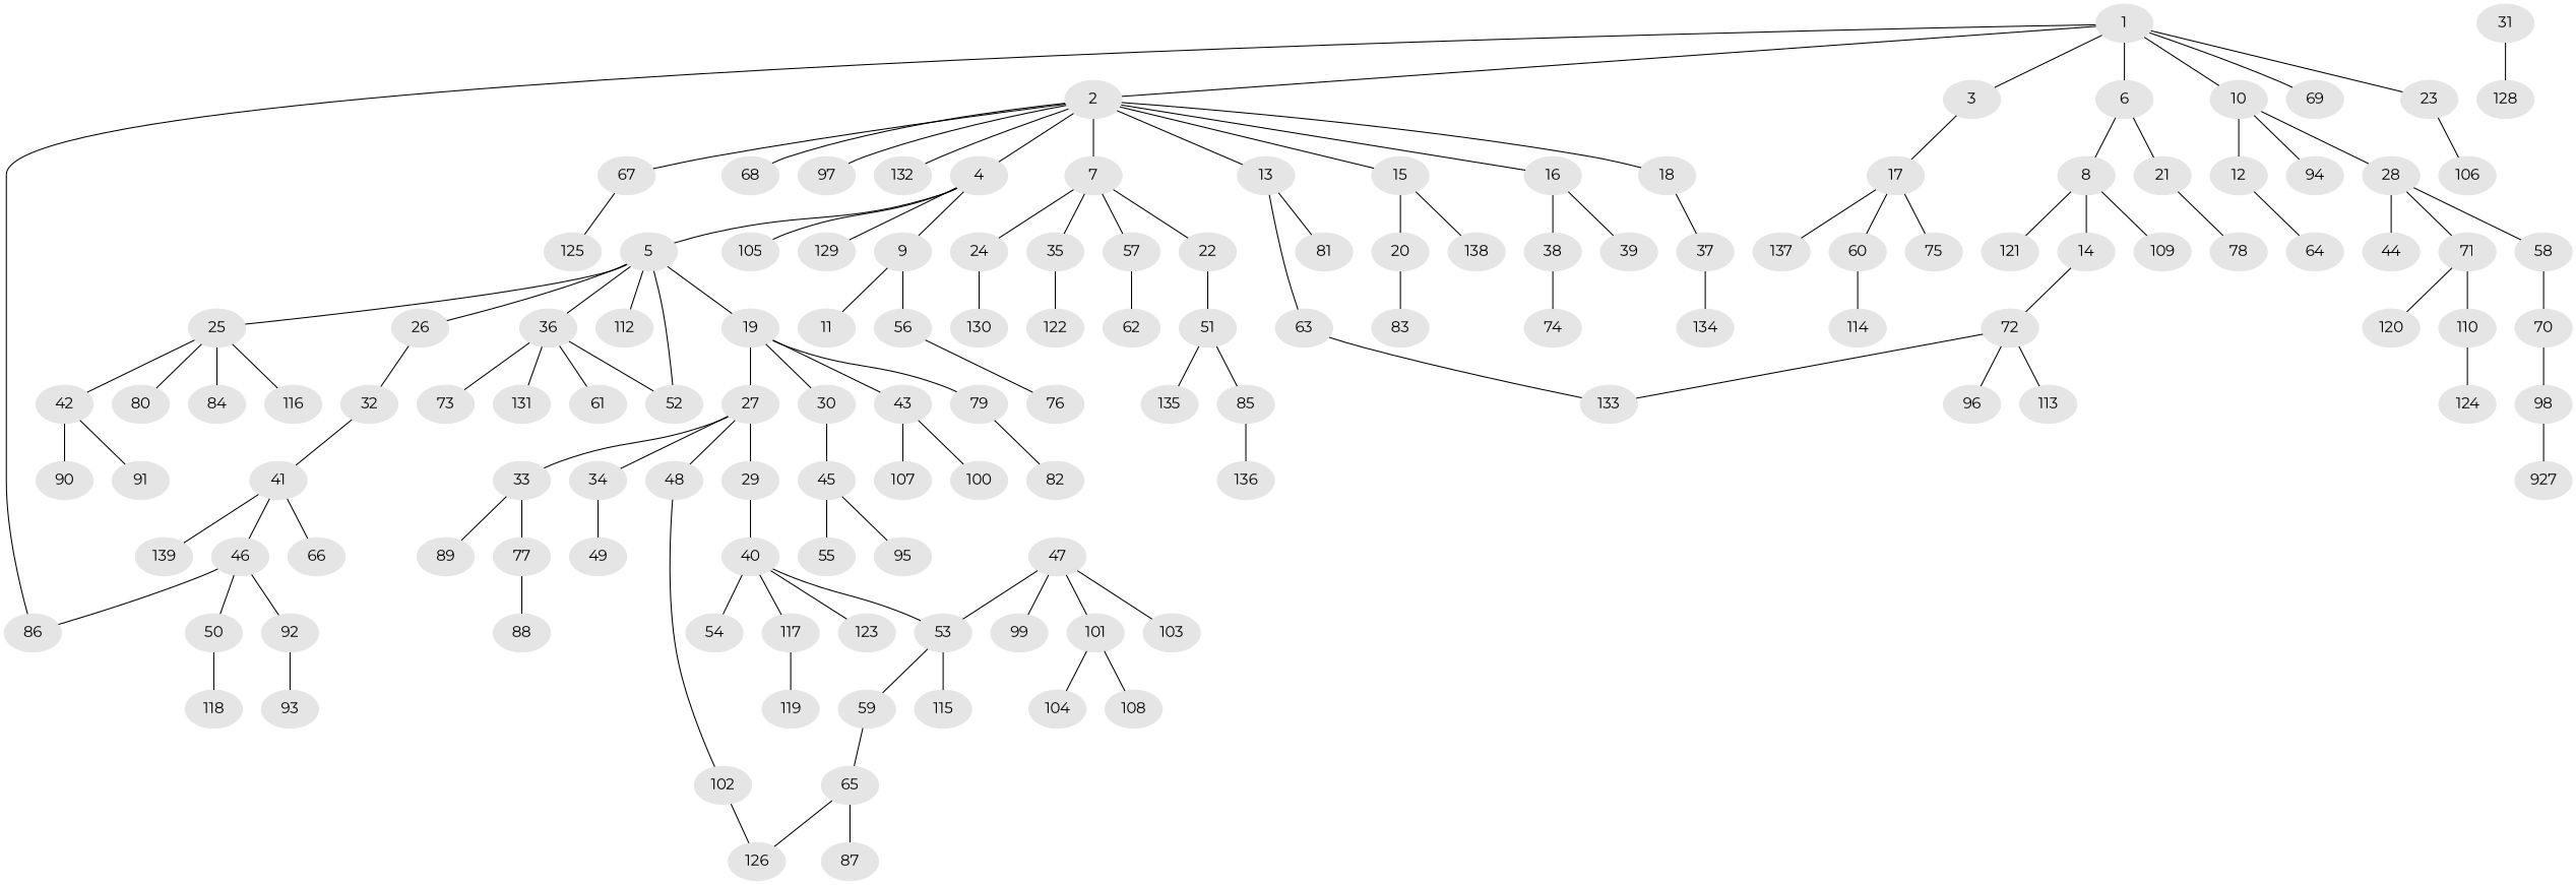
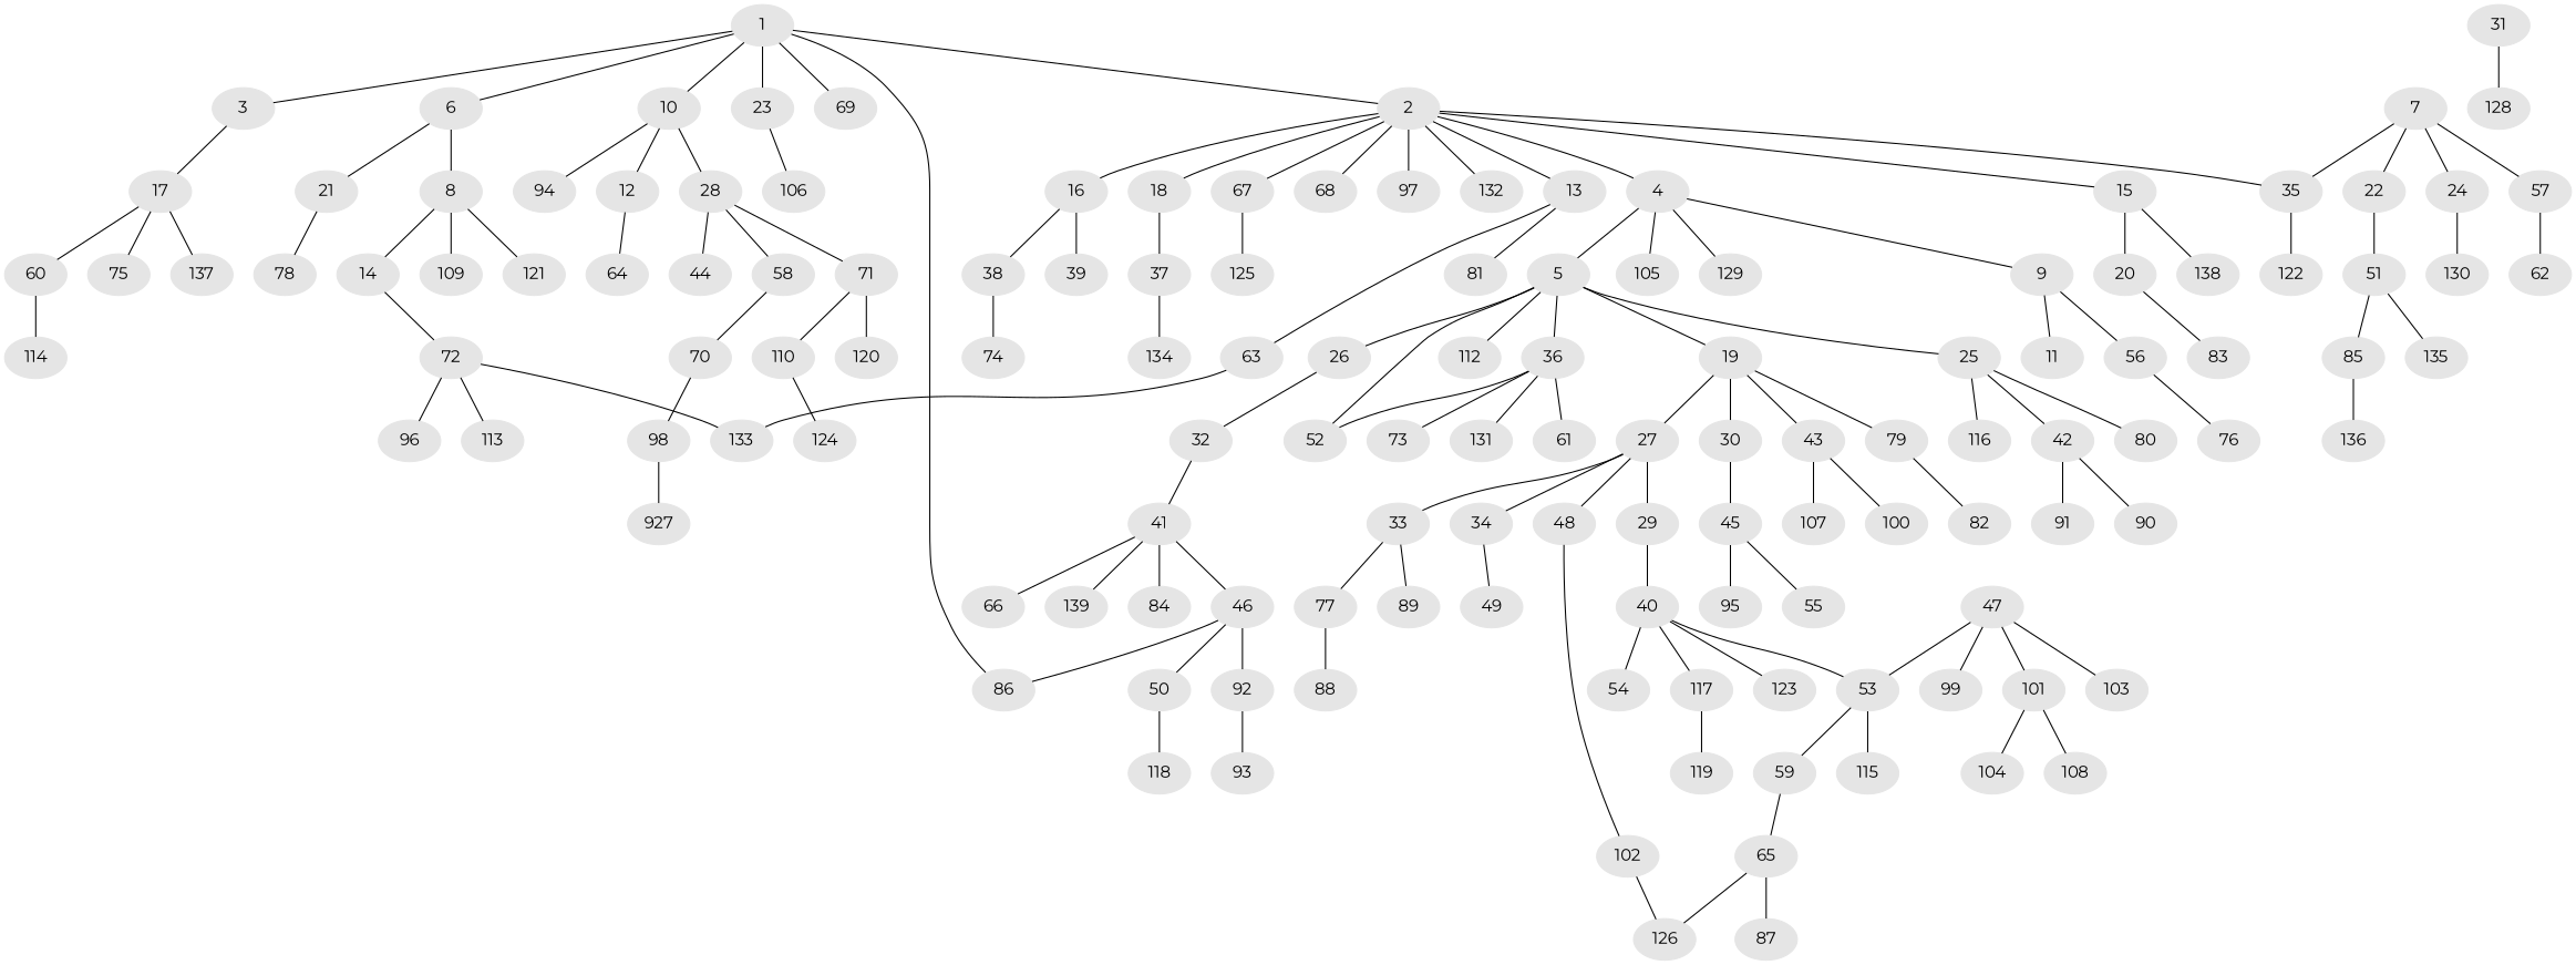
  graph {
    fontname=Montserrat
    node [color=gray90 fontname=Montserrat style=filled]
    edge [fontname=Montserrat]
    1
    2
    3
    6
    10
    23
    69
    86
    4
    7
    13
    15
    16
    18
    67
    68
    97
    132
    17
    8
    21
    12
    28
    94
    106
    5
    9
    105
    129
    22
    24
    35
    57
    63
    81
    20
    138
    38
    39
    37
    125
    60
    75
    137
    19
    25
    26
    36
    52
    112
    11
    56
    27
    30
    43
    79
    42
    80
    84
    116
    32
    61
    73
    131
    14
    109
    121
    78
    51
    130
    122
    62
    72
    76
    64
    44
    58
    71
    31
    128
    133
    96
    113
    83
    74
    114
    134
    29
    33
    34
    48
    45
    100
    107
    82
    85
    135
    90
    91
    41
    40
    77
    89
    49
    102
    70
    110
    120
    54
    117
    123
    53
    55
    95
    46
    66
    139
    88
    47
    99
    101
    103
    119
    50
    92
    118
    93
    59
    115
    104
    108
    126
    136
    65
    98
    87
    n137 [label=927]
    124
    1 -- 2
    1 -- 3
    1 -- 6
    1 -- 10
    1 -- 23
    1 -- 69
    1 -- 86
    2 -- 4
-   2 -- 7
+   2 -- 35
    2 -- 13
    2 -- 15
    2 -- 16
    2 -- 18
    2 -- 67
    2 -- 68
    2 -- 97
    2 -- 132
    3 -- 17
    6 -- 8
    6 -- 21
    10 -- 12
    10 -- 28
    10 -- 94
    23 -- 106
    4 -- 5
    4 -- 9
    4 -- 105
    4 -- 129
    7 -- 22
    7 -- 24
    7 -- 35
    7 -- 57
    13 -- 63
    13 -- 81
    15 -- 20
    15 -- 138
    16 -- 38
    16 -- 39
    18 -- 37
    67 -- 125
    17 -- 60
    17 -- 75
    17 -- 137
    8 -- 14
    8 -- 109
    8 -- 121
    21 -- 78
    12 -- 64
    28 -- 44
    28 -- 58
    28 -- 71
    5 -- 19
    5 -- 25
    5 -- 26
    5 -- 36
    5 -- 52
    5 -- 112
    9 -- 11
    9 -- 56
    22 -- 51
    24 -- 130
    35 -- 122
    57 -- 62
    63 -- 133
    20 -- 83
    38 -- 74
    37 -- 134
    60 -- 114
    19 -- 27
    19 -- 30
    19 -- 43
    19 -- 79
    25 -- 42
    25 -- 80
-   25 -- 84
+   41 -- 84
    25 -- 116
    26 -- 32
    36 -- 52
    36 -- 61
    36 -- 73
    36 -- 131
    56 -- 76
    27 -- 29
    27 -- 33
    27 -- 34
    27 -- 48
    30 -- 45
    43 -- 100
    43 -- 107
    79 -- 82
    42 -- 90
    42 -- 91
    32 -- 41
    14 -- 72
    51 -- 85
    51 -- 135
    72 -- 133
    72 -- 96
    72 -- 113
    58 -- 70
    71 -- 110
    71 -- 120
    31 -- 128
    29 -- 40
    33 -- 77
    33 -- 89
    34 -- 49
    48 -- 102
    45 -- 55
    45 -- 95
    85 -- 136
    41 -- 46
    41 -- 66
    41 -- 139
    40 -- 54
    40 -- 117
    40 -- 123
    40 -- 53
    77 -- 88
    102 -- 126
    70 -- 98
    110 -- 124
    117 -- 119
    53 -- 59
    53 -- 115
    46 -- 86
    46 -- 50
    46 -- 92
    47 -- 53
    47 -- 99
    47 -- 101
    47 -- 103
    101 -- 104
    101 -- 108
    50 -- 118
    92 -- 93
    59 -- 65
    65 -- 126
    65 -- 87
    98 -- n137
  }
